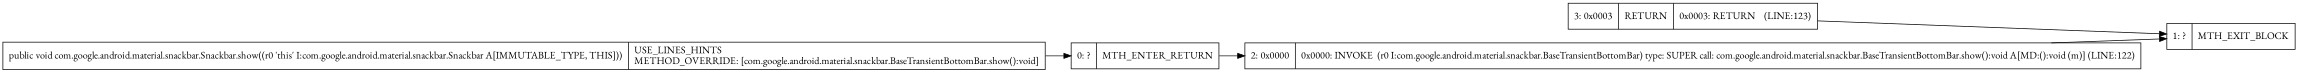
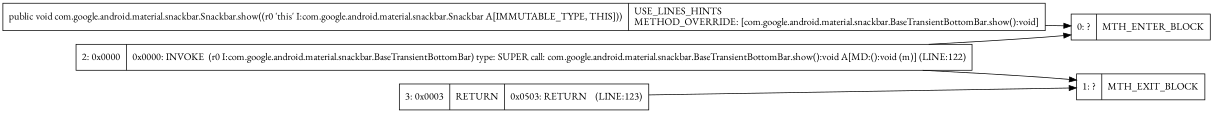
  digraph {
    fontname="EB Garamond"
    rankdir=LR
    node [fontname="EB Garamond" shape=record]
    edge [fontname="EB Garamond"]
-   n1 [label="{0\:\ ?|MTH_ENTER_RETURN\l}"]
+   n1 [label="{0\:\ ?|MTH_ENTER_BLOCK\l}"]
    n2 [label="{2\:\ 0x0000|0x0000: INVOKE  (r0 I:com.google.android.material.snackbar.BaseTransientBottomBar) type: SUPER call: com.google.android.material.snackbar.BaseTransientBottomBar.show():void A[MD:():void (m)] (LINE:122)\l}"]
    n3 [label="{1\:\ ?|MTH_EXIT_BLOCK\l}"]
-   n4 [label="{3\:\ 0x0003|RETURN\l|0x0003: RETURN    (LINE:123)\l}"]
+   n4 [label="{3\:\ 0x0003|RETURN\l|0x0503: RETURN    (LINE:123)\l}"]
    n5 [label="{public void com.google.android.material.snackbar.Snackbar.show((r0 'this' I:com.google.android.material.snackbar.Snackbar A[IMMUTABLE_TYPE, THIS]))  | USE_LINES_HINTS\lMETHOD_OVERRIDE: [com.google.android.material.snackbar.BaseTransientBottomBar.show():void]\l}"]
-   n1 -> n2
+   n2 -> n1
    n2 -> n3
    n4 -> n3
    n5 -> n1
  }
